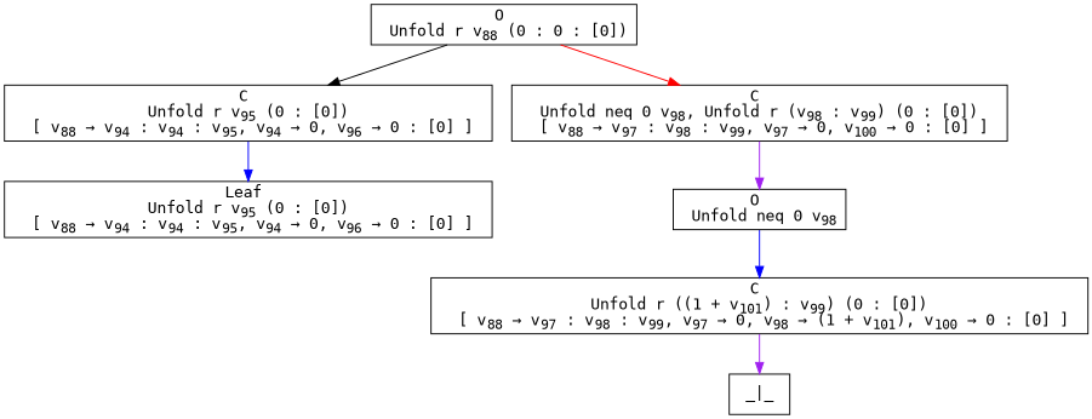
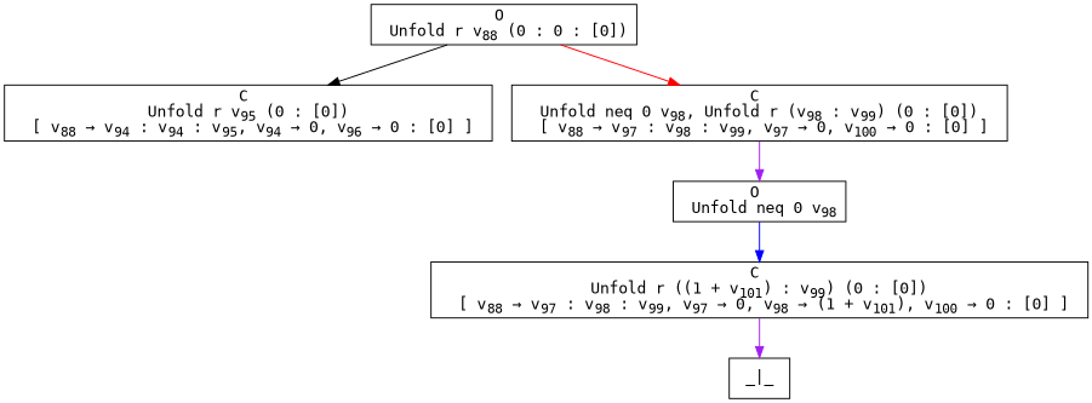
  digraph {
    rankdir=TB
    fontname="DejaVu Sans Mono"
    node [fillcolor=white shape=box style=filled fontname="DejaVu Sans Mono"]
    edge [color=blue fontname="DejaVu Sans Mono"]
    n1 [label=<O <BR/> Unfold r v<SUB>88</SUB> (0 : 0 : [0])>]
    n2 [label=<C <BR/> Unfold r v<SUB>95</SUB> (0 : [0]) <BR/>  [ v<SUB>88</SUB> &rarr; v<SUB>94</SUB> : v<SUB>94</SUB> : v<SUB>95</SUB>, v<SUB>94</SUB> &rarr; 0, v<SUB>96</SUB> &rarr; 0 : [0] ] >]
    n3 [label=<C <BR/> Unfold neq 0 v<SUB>98</SUB>, Unfold r (v<SUB>98</SUB> : v<SUB>99</SUB>) (0 : [0]) <BR/>  [ v<SUB>88</SUB> &rarr; v<SUB>97</SUB> : v<SUB>98</SUB> : v<SUB>99</SUB>, v<SUB>97</SUB> &rarr; 0, v<SUB>100</SUB> &rarr; 0 : [0] ] >]
-   n4 [label=<Leaf <BR/> Unfold r v<SUB>95</SUB> (0 : [0]) <BR/>  [ v<SUB>88</SUB> &rarr; v<SUB>94</SUB> : v<SUB>94</SUB> : v<SUB>95</SUB>, v<SUB>94</SUB> &rarr; 0, v<SUB>96</SUB> &rarr; 0 : [0] ] >]
    n5 [label=<O <BR/> Unfold neq 0 v<SUB>98</SUB>>]
    n6 [label=<C <BR/> Unfold r ((1 + v<SUB>101</SUB>) : v<SUB>99</SUB>) (0 : [0]) <BR/>  [ v<SUB>88</SUB> &rarr; v<SUB>97</SUB> : v<SUB>98</SUB> : v<SUB>99</SUB>, v<SUB>97</SUB> &rarr; 0, v<SUB>98</SUB> &rarr; (1 + v<SUB>101</SUB>), v<SUB>100</SUB> &rarr; 0 : [0] ] >]
    n7 [label=<_|_>]
    n1 -> n2 [color=black]
    n1 -> n3 [color=red]
-   n2 -> n4
    n3 -> n5 [color=purple]
    n5 -> n6
    n6 -> n7 [color=purple]
  }
